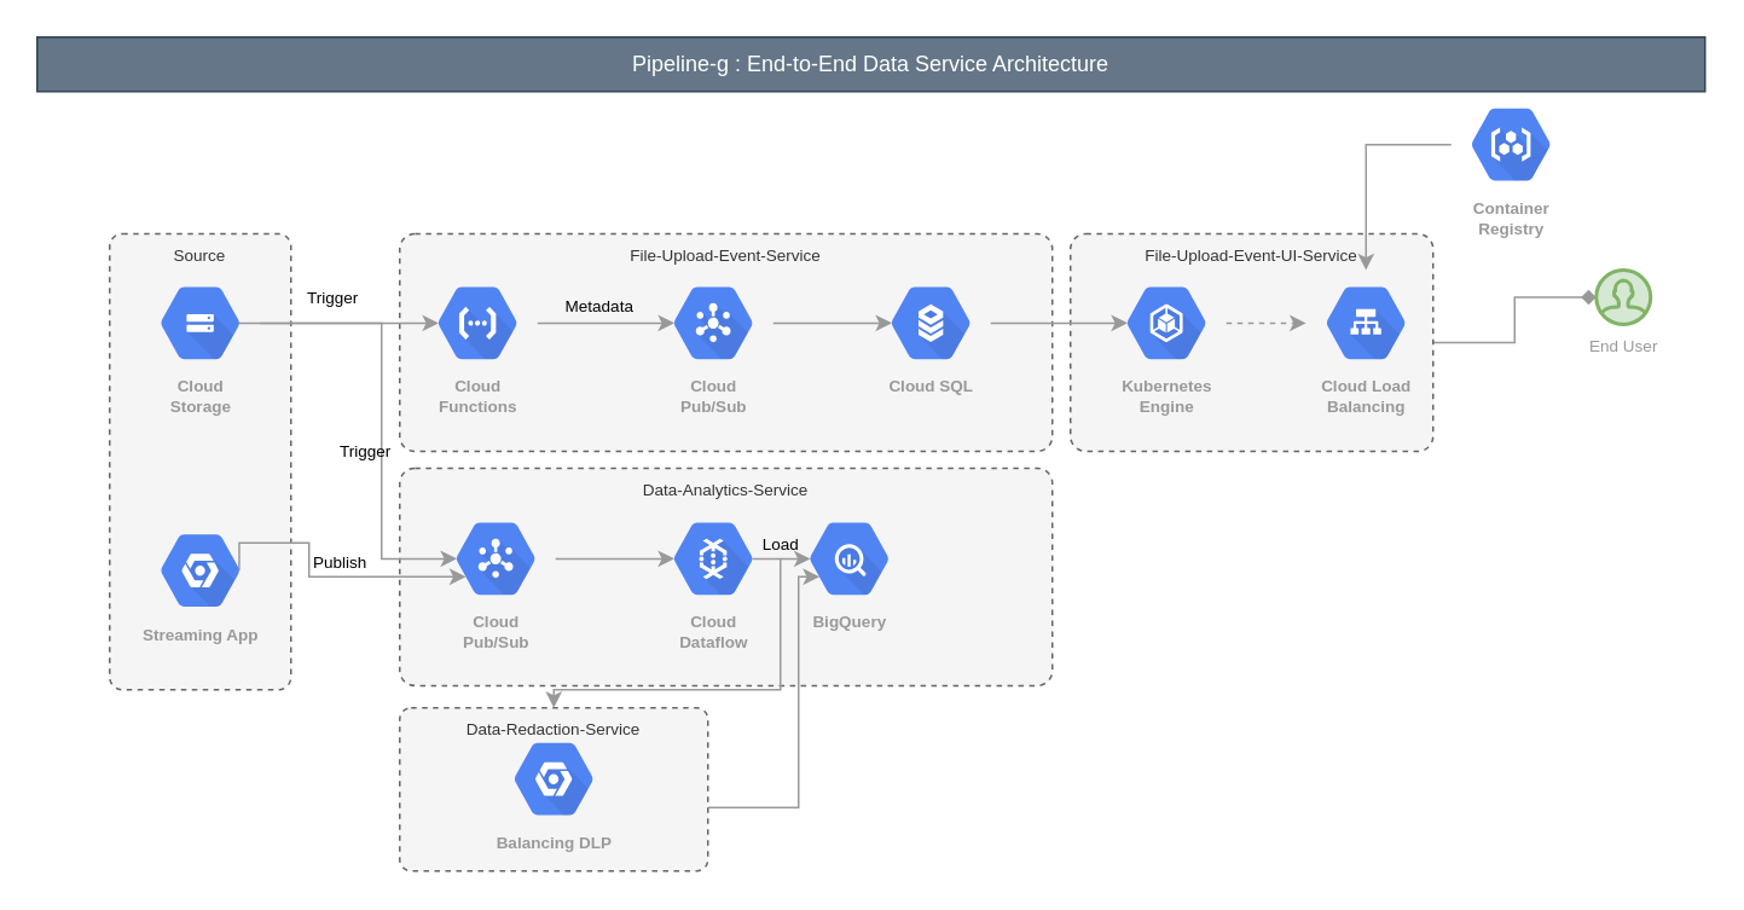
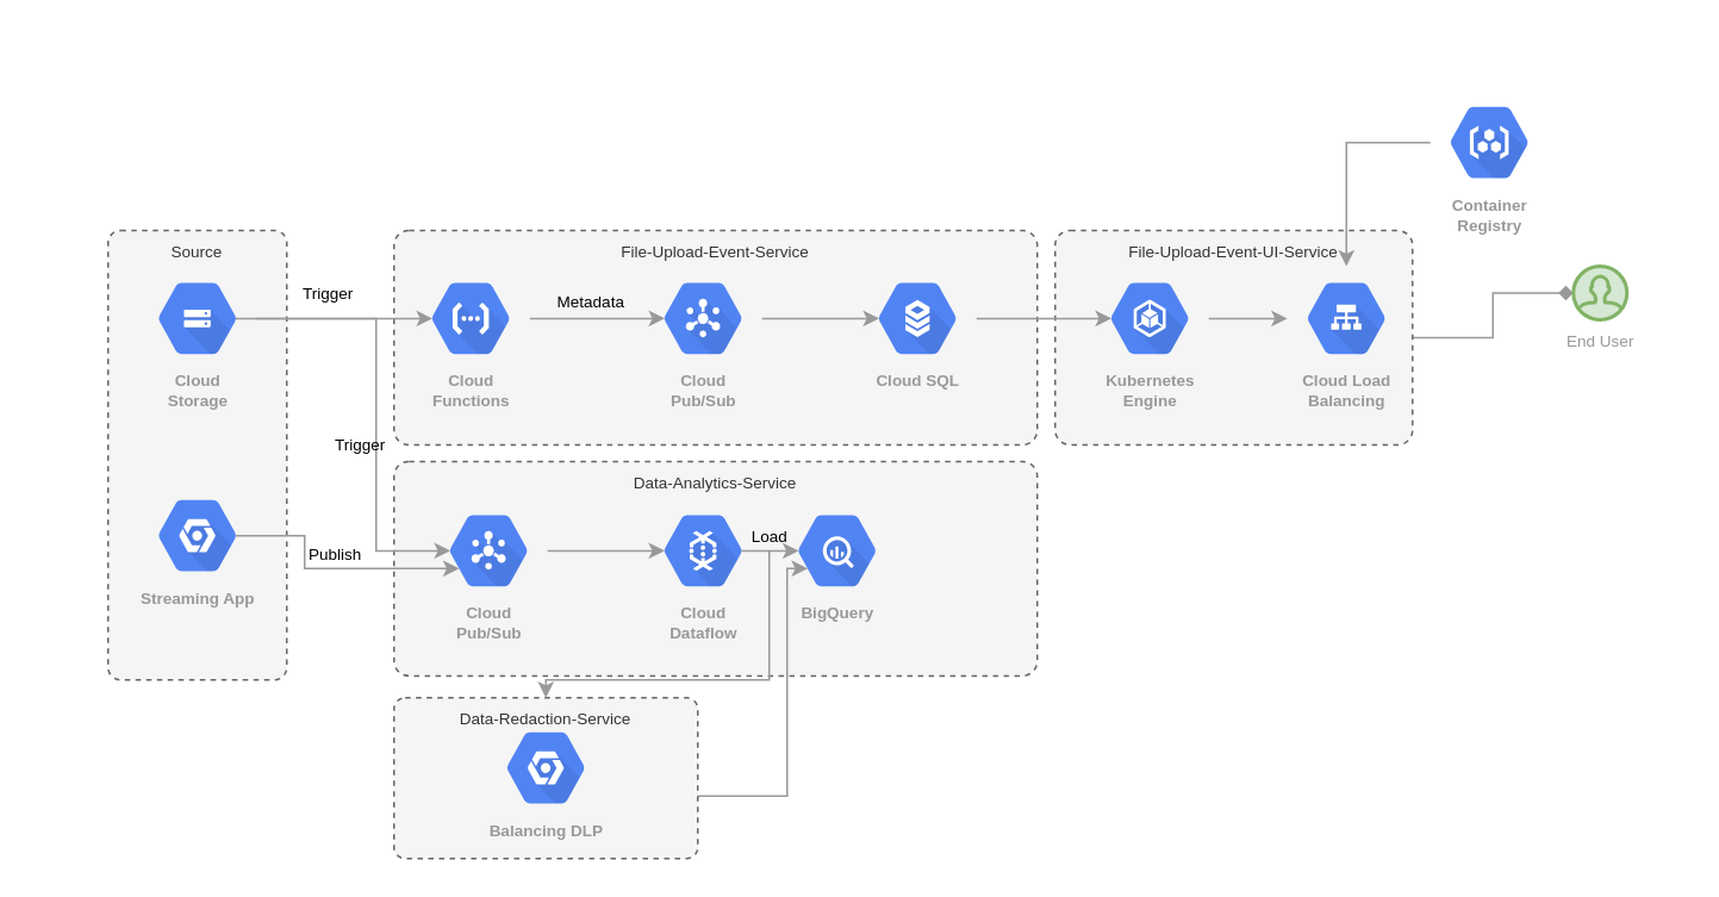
  <mxCell id="0" />
  <mxCell id="1" parent="0" />
  <mxCell id="2" value="Data-Analytics-Service" style="rounded=1;whiteSpace=wrap;html=1;fontSize=9;arcSize=7;dashed=1;verticalAlign=top;fillColor=#f5f5f5;strokeColor=#666666;fontColor=#333333;" vertex="1" parent="1"><mxGeometry x="220" y="257.75" width="360" height="120" as="geometry" /></mxCell>
  <mxCell id="3" style="edgeStyle=orthogonalEdgeStyle;rounded=0;orthogonalLoop=1;jettySize=auto;html=1;entryX=0.25;entryY=0.67;entryDx=0;entryDy=0;entryPerimeter=0;strokeColor=#999999;fontSize=9;fontColor=#000000;" edge="1" parent="1" source="4" target="18"><mxGeometry relative="1" as="geometry"><Array as="points"><mxPoint x="440" y="445" /><mxPoint x="440" y="318" /></Array></mxGeometry></mxCell>
  <mxCell id="4" value="Data-Redaction-Service" style="rounded=1;whiteSpace=wrap;html=1;fontSize=9;arcSize=7;dashed=1;verticalAlign=top;fillColor=#f5f5f5;strokeColor=#666666;fontColor=#333333;" vertex="1" parent="1"><mxGeometry x="220" y="390" width="170" height="90" as="geometry" /></mxCell>
  <mxCell id="5" value="Source" style="rounded=1;whiteSpace=wrap;html=1;fontSize=9;arcSize=7;dashed=1;verticalAlign=top;fillColor=#f5f5f5;strokeColor=#666666;fontColor=#333333;" vertex="1" parent="1"><mxGeometry x="60" y="128.5" width="100" height="251.5" as="geometry" /></mxCell>
  <mxCell id="6" style="edgeStyle=orthogonalEdgeStyle;rounded=0;orthogonalLoop=1;jettySize=auto;html=1;strokeColor=#999999;fontSize=9;fontColor=#000000;endArrow=diamond;" edge="1" parent="1" source="7" target="28"><mxGeometry relative="1" as="geometry" /></mxCell>
  <mxCell id="7" value="File-Upload-Event-UI-Service" style="rounded=1;whiteSpace=wrap;html=1;fontSize=9;arcSize=7;dashed=1;verticalAlign=top;fillColor=#f5f5f5;strokeColor=#666666;fontColor=#333333;" vertex="1" parent="1"><mxGeometry x="590" y="128.5" width="200" height="120" as="geometry" /></mxCell>
  <mxCell id="8" value="File-Upload-Event-Service" style="rounded=1;whiteSpace=wrap;html=1;fontSize=9;arcSize=7;dashed=1;verticalAlign=top;fillColor=#f5f5f5;strokeColor=#666666;fontColor=#333333;" vertex="1" parent="1"><mxGeometry x="220" y="128.5" width="360" height="120" as="geometry" /></mxCell>
- <mxCell id="9" value="Pipeline-g : End-to-End Data Service Architecture" style="text;html=1;fillColor=#647687;align=center;verticalAlign=middle;whiteSpace=wrap;rounded=0;strokeColor=#314354;fontColor=#ffffff;" parent="1" vertex="1"><mxGeometry x="20" y="20" width="920" height="30" as="geometry" /></mxCell>
  <mxCell id="10" style="edgeStyle=orthogonalEdgeStyle;rounded=0;orthogonalLoop=1;jettySize=auto;html=1;entryX=0.175;entryY=0.5;entryDx=0;entryDy=0;entryPerimeter=0;fontSize=9;strokeColor=#999999;exitX=0.825;exitY=0.5;exitDx=0;exitDy=0;exitPerimeter=0;" parent="1" source="13" target="17" edge="1"><mxGeometry relative="1" as="geometry"><mxPoint x="241.55" y="196.25" as="targetPoint" /><Array as="points"><mxPoint x="110" y="178" /><mxPoint x="110" y="178" /></Array></mxGeometry></mxCell>
  <mxCell id="11" value="Trigger" style="edgeLabel;html=1;align=center;verticalAlign=middle;resizable=0;points=[];fontSize=9;labelBackgroundColor=none;" parent="10" vertex="1" connectable="0"><mxGeometry x="-0.259" y="-1" relative="1" as="geometry"><mxPoint x="36.55" y="-15.29" as="offset" /></mxGeometry></mxCell>
  <mxCell id="12" style="edgeStyle=orthogonalEdgeStyle;rounded=0;orthogonalLoop=1;jettySize=auto;html=1;entryX=0.175;entryY=0.5;entryDx=0;entryDy=0;entryPerimeter=0;strokeColor=#999999;fontSize=9;fontColor=#000000;" edge="1" parent="1" source="13" target="34"><mxGeometry relative="1" as="geometry"><Array as="points"><mxPoint x="210" y="178" /><mxPoint x="210" y="308" /></Array></mxGeometry></mxCell>
  <mxCell id="13" value="Cloud&#10;Storage" style="html=1;fillColor=#5184F3;strokeColor=none;verticalAlign=top;labelPosition=center;verticalLabelPosition=bottom;align=center;spacingTop=-6;fontSize=9;fontStyle=1;fontColor=#999999;shape=mxgraph.gcp2.hexIcon;prIcon=cloud_storage" parent="1" vertex="1"><mxGeometry x="77" y="148.5" width="66" height="58.5" as="geometry" /></mxCell>
  <mxCell id="14" value="Balancing DLP" style="html=1;fillColor=#5184F3;strokeColor=none;verticalAlign=top;labelPosition=center;verticalLabelPosition=bottom;align=center;spacingTop=-6;fontSize=9;fontStyle=1;fontColor=#999999;shape=mxgraph.gcp2.hexIcon;prIcon=placeholder" parent="1" vertex="1"><mxGeometry x="272" y="400" width="66" height="58.5" as="geometry" /></mxCell>
  <mxCell id="15" style="edgeStyle=orthogonalEdgeStyle;rounded=0;orthogonalLoop=1;jettySize=auto;html=1;entryX=0.175;entryY=0.5;entryDx=0;entryDy=0;entryPerimeter=0;strokeColor=#999999;fontSize=9;" parent="1" source="17" target="20" edge="1"><mxGeometry relative="1" as="geometry"><mxPoint x="381.55" y="177.75" as="targetPoint" /></mxGeometry></mxCell>
  <mxCell id="16" value="Metadata" style="edgeLabel;html=1;align=center;verticalAlign=middle;resizable=0;points=[];fontSize=9;labelBackgroundColor=none;" parent="15" vertex="1" connectable="0"><mxGeometry x="-0.135" y="-1" relative="1" as="geometry"><mxPoint y="-10.3" as="offset" /></mxGeometry></mxCell>
  <mxCell id="17" value="Cloud&#10;Functions" style="html=1;fillColor=#5184F3;strokeColor=none;verticalAlign=top;labelPosition=center;verticalLabelPosition=bottom;align=center;spacingTop=-6;fontSize=9;fontStyle=1;fontColor=#999999;shape=mxgraph.gcp2.hexIcon;prIcon=cloud_functions" parent="1" vertex="1"><mxGeometry x="230" y="148.5" width="66" height="58.5" as="geometry" /></mxCell>
  <mxCell id="18" value="BigQuery" style="html=1;fillColor=#5184F3;strokeColor=none;verticalAlign=top;labelPosition=center;verticalLabelPosition=bottom;align=center;spacingTop=-6;fontSize=9;fontStyle=1;fontColor=#999999;shape=mxgraph.gcp2.hexIcon;prIcon=bigquery" parent="1" vertex="1"><mxGeometry x="435" y="278.5" width="66" height="58.5" as="geometry" /></mxCell>
  <mxCell id="19" style="edgeStyle=orthogonalEdgeStyle;rounded=0;orthogonalLoop=1;jettySize=auto;html=1;entryX=0.175;entryY=0.5;entryDx=0;entryDy=0;entryPerimeter=0;fontSize=9;strokeColor=#999999;" edge="1" parent="1" source="20" target="22"><mxGeometry relative="1" as="geometry" /></mxCell>
  <mxCell id="20" value="Cloud&#10;Pub/Sub" style="html=1;fillColor=#5184F3;strokeColor=none;verticalAlign=top;labelPosition=center;verticalLabelPosition=bottom;align=center;spacingTop=-6;fontSize=9;fontStyle=1;fontColor=#999999;shape=mxgraph.gcp2.hexIcon;prIcon=cloud_pubsub" parent="1" vertex="1"><mxGeometry x="360" y="148.5" width="66" height="58.5" as="geometry" /></mxCell>
  <mxCell id="21" style="edgeStyle=orthogonalEdgeStyle;rounded=0;orthogonalLoop=1;jettySize=auto;html=1;entryX=0.175;entryY=0.5;entryDx=0;entryDy=0;entryPerimeter=0;strokeColor=#999999;fontSize=9;fontColor=#000000;" edge="1" parent="1" source="22" target="24"><mxGeometry relative="1" as="geometry" /></mxCell>
  <mxCell id="22" value="Cloud SQL" style="html=1;fillColor=#5184F3;strokeColor=none;verticalAlign=top;labelPosition=center;verticalLabelPosition=bottom;align=center;spacingTop=-6;fontSize=9;fontStyle=1;fontColor=#999999;shape=mxgraph.gcp2.hexIcon;prIcon=cloud_sql" vertex="1" parent="1"><mxGeometry x="480" y="148.5" width="66" height="58.5" as="geometry" /></mxCell>
- <mxCell id="23" style="edgeStyle=orthogonalEdgeStyle;rounded=0;orthogonalLoop=1;jettySize=auto;html=1;strokeColor=#999999;fontSize=9;fontColor=#000000;dashed=1;" edge="1" parent="1" source="24" target="27"><mxGeometry relative="1" as="geometry" /></mxCell>
+ <mxCell id="23" style="edgeStyle=orthogonalEdgeStyle;rounded=0;orthogonalLoop=1;jettySize=auto;html=1;strokeColor=#999999;fontSize=9;fontColor=#000000;" edge="1" parent="1" source="24" target="27"><mxGeometry relative="1" as="geometry" /></mxCell>
  <mxCell id="24" value="Kubernetes&#10;Engine" style="html=1;fillColor=#5184F3;strokeColor=none;verticalAlign=top;labelPosition=center;verticalLabelPosition=bottom;align=center;spacingTop=-6;fontSize=9;fontStyle=1;fontColor=#999999;shape=mxgraph.gcp2.hexIcon;prIcon=container_engine;dashed=1;" vertex="1" parent="1"><mxGeometry x="610" y="148.5" width="66" height="58.5" as="geometry" /></mxCell>
  <mxCell id="25" style="edgeStyle=orthogonalEdgeStyle;rounded=0;orthogonalLoop=1;jettySize=auto;html=1;strokeColor=#999999;fontSize=9;fontColor=#000000;" edge="1" parent="1" source="26" target="27"><mxGeometry relative="1" as="geometry" /></mxCell>
  <mxCell id="26" value="Container&#10;Registry" style="html=1;fillColor=#5184F3;strokeColor=none;verticalAlign=top;labelPosition=center;verticalLabelPosition=bottom;align=center;spacingTop=-6;fontSize=9;fontStyle=1;fontColor=#999999;shape=mxgraph.gcp2.hexIcon;prIcon=container_registry;dashed=1;labelBackgroundColor=none;" vertex="1" parent="1"><mxGeometry x="800" y="50" width="66" height="58.5" as="geometry" /></mxCell>
  <mxCell id="27" value="Cloud Load&#10;Balancing" style="html=1;fillColor=#5184F3;strokeColor=none;verticalAlign=top;labelPosition=center;verticalLabelPosition=bottom;align=center;spacingTop=-6;fontSize=9;fontStyle=1;fontColor=#999999;shape=mxgraph.gcp2.hexIcon;prIcon=cloud_load_balancing;dashed=1;labelBackgroundColor=none;" vertex="1" parent="1"><mxGeometry x="720" y="148.5" width="66" height="58.5" as="geometry" /></mxCell>
  <mxCell id="28" value="End User" style="html=1;verticalLabelPosition=bottom;align=center;labelBackgroundColor=#ffffff;verticalAlign=top;strokeWidth=2;strokeColor=#82b366;shadow=0;dashed=0;shape=mxgraph.ios7.icons.user;fontSize=9;fillColor=#d5e8d4;fontColor=#999999;" vertex="1" parent="1"><mxGeometry x="880" y="148.5" width="30" height="30" as="geometry" /></mxCell>
  <mxCell id="29" style="edgeStyle=orthogonalEdgeStyle;rounded=0;orthogonalLoop=1;jettySize=auto;html=1;entryX=0.175;entryY=0.5;entryDx=0;entryDy=0;entryPerimeter=0;strokeColor=#999999;fontSize=9;fontColor=#999999;exitX=0.825;exitY=0.5;exitDx=0;exitDy=0;exitPerimeter=0;" edge="1" parent="1" source="32" target="18"><mxGeometry relative="1" as="geometry" /></mxCell>
  <mxCell id="30" value="Load" style="edgeLabel;html=1;align=center;verticalAlign=middle;resizable=0;points=[];fontSize=9;labelBackgroundColor=none;" vertex="1" connectable="0" parent="29"><mxGeometry x="-0.072" y="-2" relative="1" as="geometry"><mxPoint y="-9.8" as="offset" /></mxGeometry></mxCell>
  <mxCell id="31" style="edgeStyle=orthogonalEdgeStyle;rounded=0;orthogonalLoop=1;jettySize=auto;html=1;entryX=0.5;entryY=0;entryDx=0;entryDy=0;strokeColor=#999999;fontSize=9;fontColor=#000000;" edge="1" parent="1" target="4"><mxGeometry relative="1" as="geometry"><mxPoint x="430" y="308" as="sourcePoint" /><Array as="points"><mxPoint x="430" y="380" /><mxPoint x="305" y="380" /></Array></mxGeometry></mxCell>
  <mxCell id="32" value="Cloud&#10;Dataflow" style="html=1;fillColor=#5184F3;strokeColor=none;verticalAlign=top;labelPosition=center;verticalLabelPosition=bottom;align=center;spacingTop=-6;fontSize=9;fontStyle=1;fontColor=#999999;shape=mxgraph.gcp2.hexIcon;prIcon=cloud_dataflow;dashed=1;labelBackgroundColor=none;" vertex="1" parent="1"><mxGeometry x="360" y="278.5" width="66" height="58.5" as="geometry" /></mxCell>
  <mxCell id="33" style="edgeStyle=orthogonalEdgeStyle;rounded=0;orthogonalLoop=1;jettySize=auto;html=1;entryX=0.175;entryY=0.5;entryDx=0;entryDy=0;entryPerimeter=0;strokeColor=#999999;fontSize=9;fontColor=#000000;" edge="1" parent="1" source="34" target="32"><mxGeometry relative="1" as="geometry" /></mxCell>
  <mxCell id="34" value="Cloud&#10;Pub/Sub" style="html=1;fillColor=#5184F3;strokeColor=none;verticalAlign=top;labelPosition=center;verticalLabelPosition=bottom;align=center;spacingTop=-6;fontSize=9;fontStyle=1;fontColor=#999999;shape=mxgraph.gcp2.hexIcon;prIcon=cloud_pubsub" vertex="1" parent="1"><mxGeometry x="240" y="278.5" width="66" height="58.5" as="geometry" /></mxCell>
  <mxCell id="35" value="Trigger" style="edgeLabel;html=1;align=center;verticalAlign=middle;resizable=0;points=[];fontSize=9;labelBackgroundColor=none;" vertex="1" connectable="0" parent="1"><mxGeometry x="200" y="248.496" as="geometry" /></mxCell>
  <mxCell id="36" style="edgeStyle=orthogonalEdgeStyle;rounded=0;orthogonalLoop=1;jettySize=auto;html=1;entryX=0.25;entryY=0.67;entryDx=0;entryDy=0;entryPerimeter=0;strokeColor=#999999;fontSize=9;fontColor=#000000;exitX=0.825;exitY=0.5;exitDx=0;exitDy=0;exitPerimeter=0;" edge="1" parent="1" source="37" target="34"><mxGeometry relative="1" as="geometry"><Array as="points"><mxPoint x="170" y="299" /><mxPoint x="170" y="318" /></Array></mxGeometry></mxCell>
- <mxCell id="37" value="Streaming App" style="html=1;fillColor=#5184F3;strokeColor=none;verticalAlign=top;labelPosition=center;verticalLabelPosition=bottom;align=center;spacingTop=-6;fontSize=9;fontStyle=1;fontColor=#999999;shape=mxgraph.gcp2.hexIcon;prIcon=placeholder;dashed=1;labelBackgroundColor=none;" vertex="1" parent="1"><mxGeometry x="77" y="285" width="66" height="58.5" as="geometry" /></mxCell>
+ <mxCell id="37" value="Streaming App" style="html=1;fillColor=#5184F3;strokeColor=none;verticalAlign=top;labelPosition=center;verticalLabelPosition=bottom;align=center;spacingTop=-6;fontSize=9;fontStyle=1;fontColor=#999999;shape=mxgraph.gcp2.hexIcon;prIcon=placeholder;dashed=1;labelBackgroundColor=none;" vertex="1" parent="1"><mxGeometry x="77" y="270" width="66" height="58.5" as="geometry" /></mxCell>
  <mxCell id="38" value="Publish" style="edgeLabel;html=1;align=center;verticalAlign=middle;resizable=0;points=[];fontSize=9;labelBackgroundColor=none;" vertex="1" connectable="0" parent="1"><mxGeometry x="181" y="172.746" as="geometry"><mxPoint x="5" y="137" as="offset" /></mxGeometry></mxCell>
